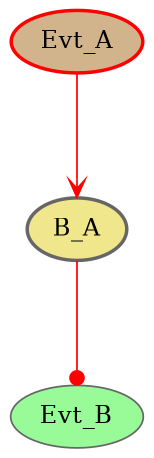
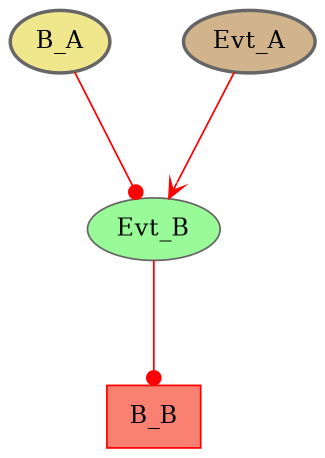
  digraph {
    mindist=1.0
    nodesep=0.6
    rankdir=TB
    ranksep=1.0
    root=Demo
    node [beamproc=undefined bpentry=false bpexit=false color=gray40 cpu=0 patentry=false patexit=false pattern=A shape=oval style=filled type=block]
    edge [arrowhead=dot color=red type=defdst]
    B_A [fillcolor=khaki flags="0x00108107" patexit=true penwidth=2 qhi=false qil=false qlo=true shape=ellipse tperiod=200000000]
    Evt_B [beamin=0 bpcstart=0 bpid=8 evtno=255 fid=1 fillcolor=palegreen flags="0x00000102" gid=5 par="0x0000000000000002" reqnobeam=0 sid=2 tef=0 toffs=0 type=tmsg vacc=0]
-   Evt_A [beamin=0 bpcstart=0 bpid=8 color=red evtno=15 fid=1 fillcolor=tan flags="0x00002102" gid=5 par="0x0000000000000001" patentry=true penwidth=2 reqnobeam=0 sid=2 tef=0 toffs=0 type=tmsg vacc=0]
+   B_B [color=red fillcolor=salmon flags="0x00000107" qhi=false qil=false qlo=false shape=rectangle tperiod=200000000]
+   Evt_A [beamin=0 bpcstart=0 bpid=8 evtno=15 fid=1 fillcolor=tan flags="0x00002102" gid=5 par="0x0000000000000001" patentry=true penwidth=2 reqnobeam=0 sid=2 tef=0 toffs=0 type=tmsg vacc=0]
    B_A -> Evt_B
-   Evt_A -> B_A [arrowhead=vee]
+   Evt_B -> B_B
+   Evt_A -> Evt_B [arrowhead=vee]
  }
